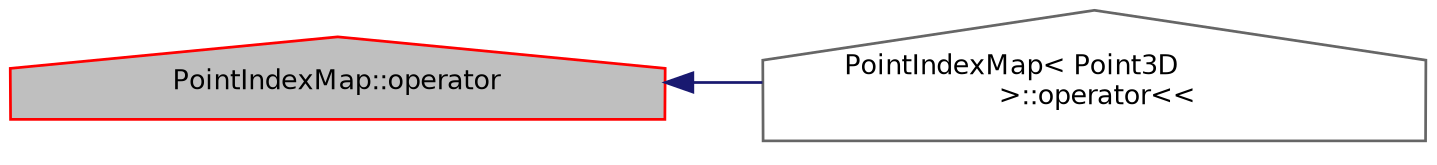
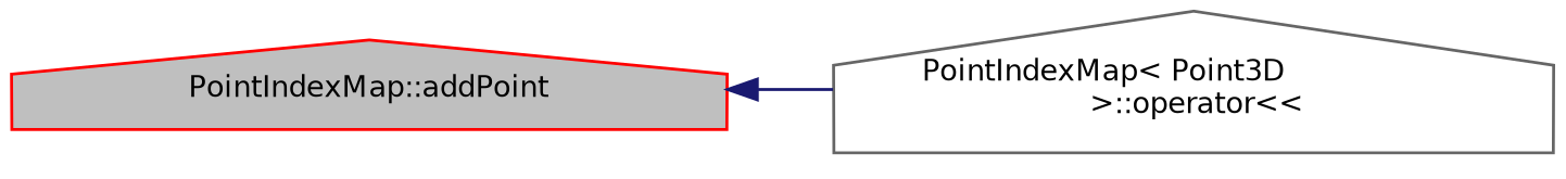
  digraph {
    rankdir=LR
    node [fontname=Helvetica fontsize=10 shape=house style=filled]
-   n1 [color=red fillcolor=grey75 fontcolor=black height=0.2 label="PointIndexMap::operator" width=0.4]
+   n1 [color=red fillcolor=grey75 fontcolor=black height=0.2 label="PointIndexMap::addPoint" width=0.4]
    n2 [color=gray40 fillcolor=white height=0.2 label="PointIndexMap\< Point3D\l \>::operator\<\<" width=0.4]
    n1 -> n2 [color=midnightblue dir=back fontname=Helvetica fontsize=10 labelfontname=Helvetica labelfontsize=10 style=solid]
  }
